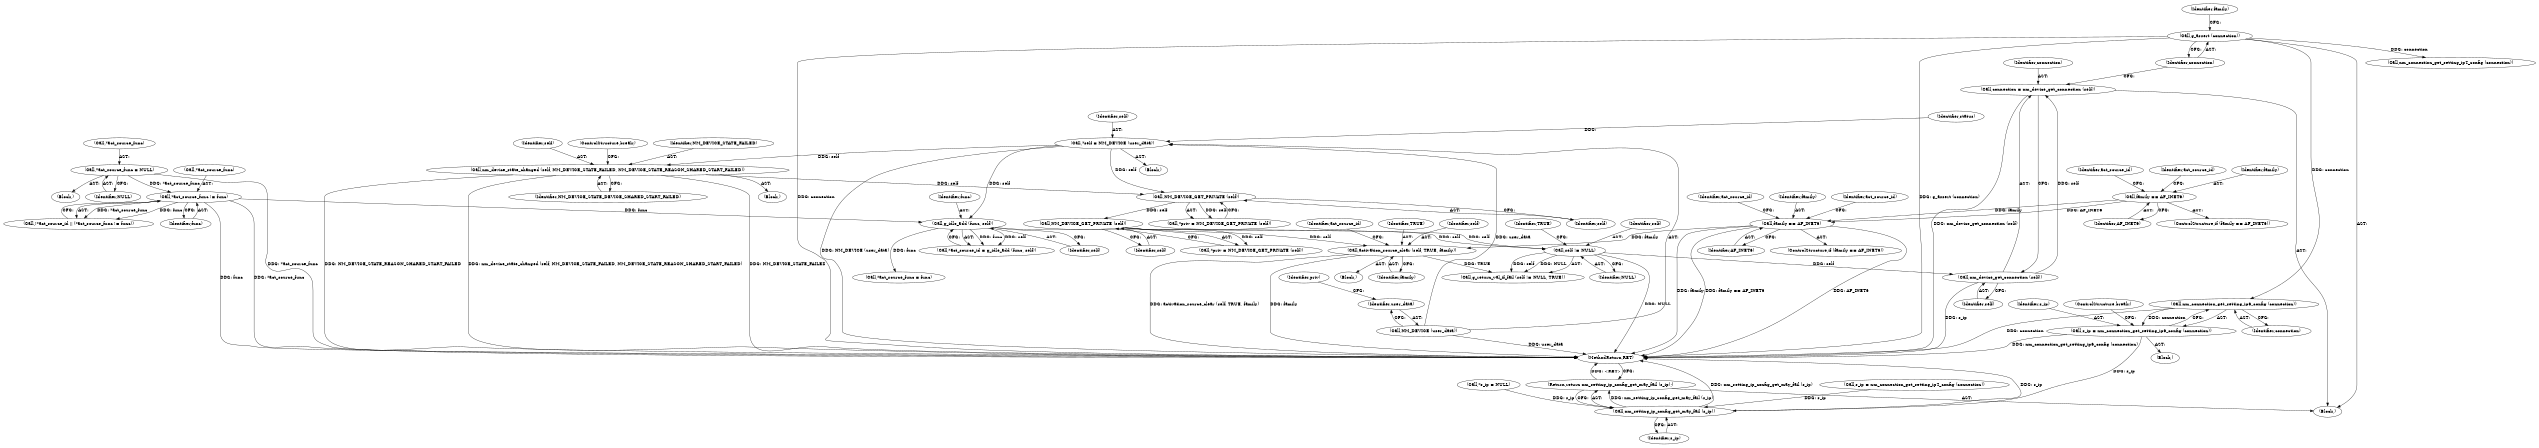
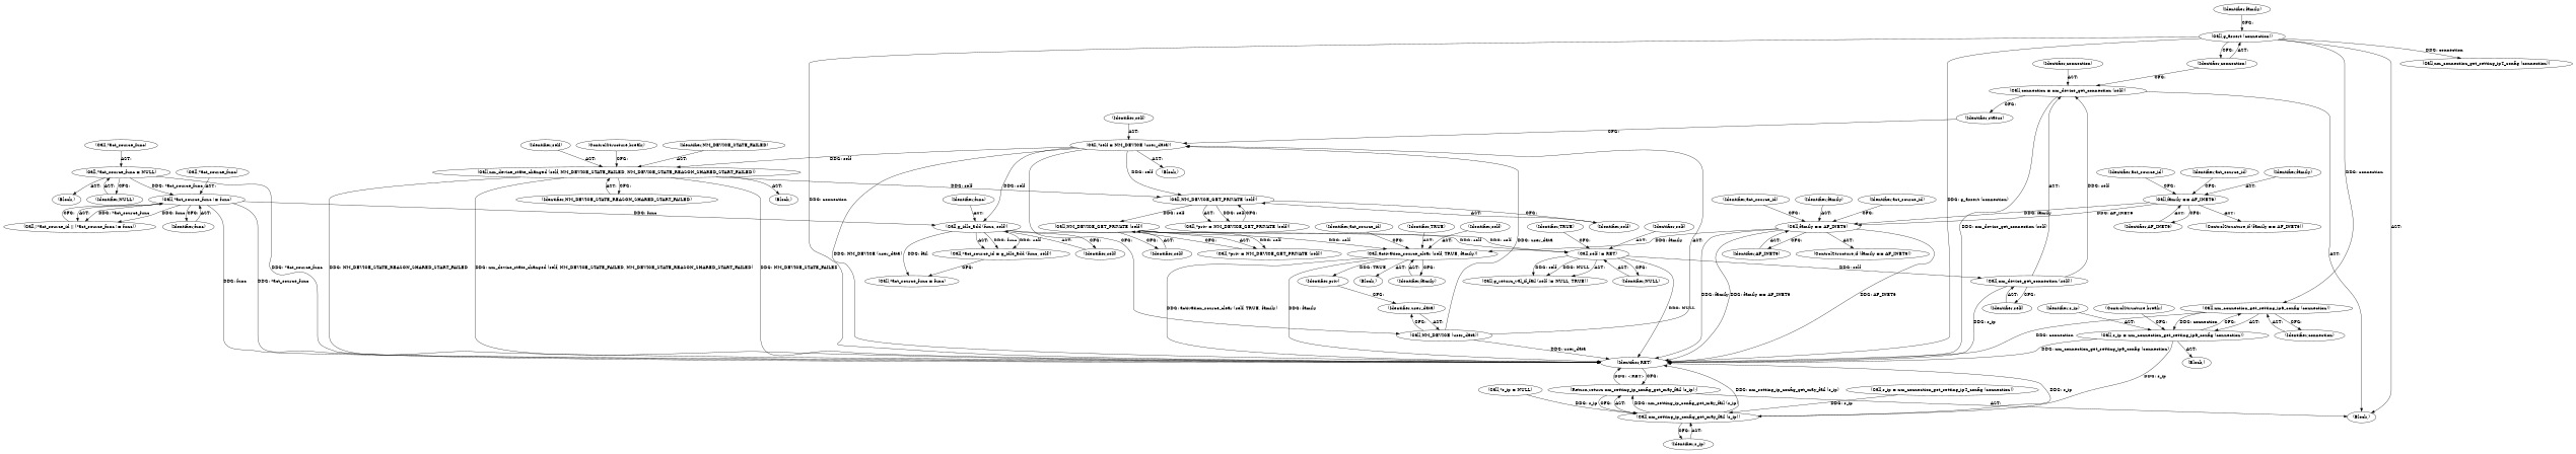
  digraph {
    n1 [label="(Call,nm_connection_get_setting_ip6_config (connection))"]
    n2 [label="(Call,s_ip = nm_connection_get_setting_ip6_config (connection))"]
-   n3 [label="(MethodReturn,RET)"]
+   n3 [label="(Identifier,RET)"]
    n4 [label="(Identifier,connection)"]
    n5 [label="(Call,nm_setting_ip_config_get_may_fail (s_ip))"]
    n6 [label="(Block,)"]
    n7 [label="(Return,return nm_setting_ip_config_get_may_fail (s_ip);)"]
    n8 [label="(Call,g_assert (connection))"]
    n9 [label="(Identifier,connection)"]
    n10 [label="(Block,)"]
    n11 [label="(Call,nm_connection_get_setting_ip4_config (connection))"]
    n12 [label="(Call,connection = nm_device_get_connection (self))"]
    n13 [label="(Call,nm_device_get_connection (self))"]
    n14 [label="(Identifier,self)"]
-   n15 [label="(Call,self != NULL)"]
+   n15 [label="(Call,self != RET)"]
    n16 [label="(Identifier,NULL)"]
    n17 [label="(Call,g_return_val_if_fail (self != NULL, TRUE))"]
    n18 [label="(Call,g_idle_add (func, self))"]
    n19 [label="(Call,*act_source_id = g_idle_add (func, self))"]
    n20 [label="(Identifier,self)"]
    n21 [label="(Call,*act_source_func = func)"]
    n22 [label="(Call,*act_source_func != func)"]
    n23 [label="(Call,!*act_source_id || (*act_source_func != func))"]
    n24 [label="(Identifier,func)"]
    n25 [label="(Call,*act_source_func = NULL)"]
    n26 [label="(Identifier,NULL)"]
    n27 [label="(Block,)"]
    n28 [label="(Call,activation_source_clear (self, TRUE, family))"]
    n29 [label="(Identifier,family)"]
    n30 [label="(Block,)"]
    n31 [label="(Call,NM_DEVICE_GET_PRIVATE (self))"]
    n32 [label="(Identifier,self)"]
    n33 [label="(Call,*priv = NM_DEVICE_GET_PRIVATE (self))"]
    n34 [label="(Call,NM_DEVICE_GET_PRIVATE (self))"]
    n35 [label="(Call,*priv = NM_DEVICE_GET_PRIVATE (self))"]
    n36 [label="(Identifier,self)"]
    n37 [label="(Call,nm_device_state_changed (self, NM_DEVICE_STATE_FAILED, NM_DEVICE_STATE_REASON_SHARED_START_FAILED))"]
    n38 [label="(Block,)"]
-   n39 [label="(Identifier,NM_DEVICE_STATE_DEVICE_SHARED_START_FAILED)"]
+   n39 [label="(Identifier,NM_DEVICE_STATE_REASON_SHARED_START_FAILED)"]
    n40 [label="(Call,*self = NM_DEVICE (user_data))"]
    n41 [label="(Call,NM_DEVICE (user_data))"]
    n42 [label="(Block,)"]
    n43 [label="(Identifier,user_data)"]
    n44 [label="(Call,family == AF_INET6)"]
    n45 [label="(Identifier,AF_INET6)"]
    n46 [label="(ControlStructure,if (family == AF_INET6))"]
    n47 [label="(Call,family == AF_INET6)"]
    n48 [label="(Identifier,AF_INET6)"]
    n49 [label="(ControlStructure,if (family == AF_INET6))"]
    n50 [label="(Identifier,s_ip)"]
    n51 [label="(Identifier,self)"]
    n52 [label="(Identifier,func)"]
    n53 [label="(Identifier,act_source_id)"]
    n54 [label="(Identifier,self)"]
    n55 [label="(ControlStructure,break;)"]
    n56 [label="(Identifier,family)"]
    n57 [label="(Identifier,self)"]
    n58 [label="(Identifier,self)"]
    n59 [label="(Identifier,act_source_id)"]
    n60 [label="(Identifier,connection)"]
    n61 [label="(Call,s_ip = nm_connection_get_setting_ip4_config (connection))"]
    n62 [label="(Call,*s_ip = NULL)"]
    n63 [label="(Call,*act_source_func)"]
    n64 [label="(Identifier,family)"]
    n65 [label="(Identifier,act_source_id)"]
    n66 [label="(Call,*act_source_func)"]
    n67 [label="(Identifier,act_source_id)"]
    n68 [label="(Identifier,s_ip)"]
    n69 [label="(Identifier,TRUE)"]
    n70 [label="(Identifier,act_source_id)"]
    n71 [label="(ControlStructure,break;)"]
    n72 [label="(Identifier,status)"]
    n73 [label="(Identifier,TRUE)"]
    n74 [label="(Identifier,family)"]
    n75 [label="(Identifier,priv)"]
    n76 [label="(Identifier,NM_DEVICE_STATE_FAILED)"]
    n1 -> n2 [label="AST: "]
    n1 -> n2 [label="DDG: connection"]
    n1 -> n3 [label="DDG: connection"]
    n1 -> n4 [label="CFG: "]
    n2 -> n1 [label="CFG: "]
    n2 -> n3 [label="DDG: nm_connection_get_setting_ip6_config (connection)"]
    n2 -> n5 [label="DDG: s_ip"]
    n2 -> n6 [label="AST: "]
    n3 -> n7 [label="CFG: "]
    n4 -> n1 [label="AST: "]
    n5 -> n3 [label="DDG: nm_setting_ip_config_get_may_fail (s_ip)"]
    n5 -> n3 [label="DDG: s_ip"]
    n5 -> n7 [label="AST: "]
    n5 -> n7 [label="DDG: nm_setting_ip_config_get_may_fail (s_ip)"]
    n5 -> n50 [label="CFG: "]
    n7 -> n3 [label="DDG: <RET>"]
    n7 -> n5 [label="CFG: "]
    n7 -> n10 [label="AST: "]
    n8 -> n1 [label="DDG: connection"]
    n8 -> n3 [label="DDG: g_assert (connection)"]
    n8 -> n3 [label="DDG: connection"]
    n8 -> n9 [label="CFG: "]
    n8 -> n10 [label="AST: "]
    n8 -> n11 [label="DDG: connection"]
    n9 -> n8 [label="AST: "]
    n9 -> n12 [label="CFG: "]
    n12 -> n3 [label="DDG: nm_device_get_connection (self)"]
    n12 -> n10 [label="AST: "]
-   n12 -> n13 [label="CFG: "]
+   n12 -> n72 [label="CFG: "]
    n13 -> n3 [label="DDG: s_ip"]
    n13 -> n12 [label="AST: "]
    n13 -> n12 [label="DDG: self"]
    n13 -> n14 [label="CFG: "]
    n14 -> n13 [label="AST: "]
    n15 -> n3 [label="DDG: NULL"]
    n15 -> n13 [label="DDG: self"]
    n15 -> n16 [label="CFG: "]
    n15 -> n17 [label="AST: "]
    n15 -> n17 [label="DDG: self"]
    n15 -> n17 [label="DDG: NULL"]
    n16 -> n15 [label="AST: "]
    n18 -> n15 [label="DDG: self"]
    n18 -> n19 [label="AST: "]
    n18 -> n19 [label="DDG: func"]
    n18 -> n19 [label="DDG: self"]
    n18 -> n20 [label="CFG: "]
-   n18 -> n21 [label="DDG: func"]
-   n19 -> n18 [label="CFG: "]
+   n18 -> n21 [label="DDG: fail"]
+   n19 -> n21 [label="CFG: "]
    n20 -> n18 [label="AST: "]
    n22 -> n3 [label="DDG: *act_source_func"]
    n22 -> n3 [label="DDG: func"]
    n22 -> n18 [label="DDG: func"]
    n22 -> n23 [label="AST: "]
    n22 -> n23 [label="DDG: *act_source_func"]
    n22 -> n23 [label="DDG: func"]
    n22 -> n24 [label="CFG: "]
    n23 -> n22 [label="CFG: "]
    n24 -> n22 [label="AST: "]
    n25 -> n3 [label="DDG: *act_source_func"]
    n25 -> n22 [label="DDG: *act_source_func"]
    n25 -> n26 [label="CFG: "]
    n25 -> n27 [label="AST: "]
    n26 -> n25 [label="AST: "]
    n28 -> n3 [label="DDG: activation_source_clear (self, TRUE, family)"]
    n28 -> n3 [label="DDG: family"]
-   n28 -> n17 [label="DDG: TRUE"]
+   n28 -> n75 [label="DDG: TRUE"]
    n28 -> n29 [label="CFG: "]
    n28 -> n30 [label="AST: "]
    n29 -> n28 [label="AST: "]
    n31 -> n15 [label="DDG: self"]
    n31 -> n28 [label="DDG: self"]
    n31 -> n32 [label="CFG: "]
    n31 -> n33 [label="AST: "]
    n31 -> n33 [label="DDG: self"]
    n32 -> n31 [label="AST: "]
    n33 -> n31 [label="CFG: "]
    n34 -> n31 [label="DDG: self"]
    n34 -> n35 [label="AST: "]
    n34 -> n35 [label="DDG: self"]
    n34 -> n36 [label="CFG: "]
    n35 -> n34 [label="CFG: "]
    n36 -> n34 [label="AST: "]
    n37 -> n3 [label="DDG: NM_DEVICE_STATE_REASON_SHARED_START_FAILED"]
    n37 -> n3 [label="DDG: nm_device_state_changed (self, NM_DEVICE_STATE_FAILED, NM_DEVICE_STATE_REASON_SHARED_START_FAILED)"]
    n37 -> n3 [label="DDG: NM_DEVICE_STATE_FAILED"]
    n37 -> n34 [label="DDG: self"]
    n37 -> n38 [label="AST: "]
    n37 -> n39 [label="CFG: "]
    n39 -> n37 [label="AST: "]
    n40 -> n3 [label="DDG: NM_DEVICE (user_data)"]
    n40 -> n18 [label="DDG: self"]
    n40 -> n34 [label="DDG: self"]
    n40 -> n37 [label="DDG: self"]
+   n40 -> n41 [label="CFG: "]
    n40 -> n42 [label="AST: "]
    n41 -> n3 [label="DDG: user_data"]
    n41 -> n40 [label="AST: "]
    n41 -> n40 [label="DDG: user_data"]
    n41 -> n43 [label="CFG: "]
    n43 -> n41 [label="AST: "]
    n44 -> n3 [label="DDG: AF_INET6"]
    n44 -> n3 [label="DDG: family"]
    n44 -> n3 [label="DDG: family == AF_INET6"]
    n44 -> n28 [label="DDG: family"]
    n44 -> n45 [label="CFG: "]
    n44 -> n46 [label="AST: "]
    n45 -> n44 [label="AST: "]
    n47 -> n44 [label="DDG: family"]
    n47 -> n44 [label="DDG: AF_INET6"]
    n47 -> n48 [label="CFG: "]
    n47 -> n49 [label="AST: "]
    n48 -> n47 [label="AST: "]
    n50 -> n5 [label="AST: "]
    n51 -> n40 [label="AST: "]
    n52 -> n18 [label="AST: "]
    n53 -> n47 [label="CFG: "]
    n54 -> n28 [label="AST: "]
    n55 -> n2 [label="CFG: "]
    n56 -> n8 [label="CFG: "]
    n57 -> n37 [label="AST: "]
    n58 -> n15 [label="AST: "]
    n59 -> n44 [label="CFG: "]
    n60 -> n12 [label="AST: "]
    n61 -> n5 [label="DDG: s_ip"]
    n62 -> n5 [label="DDG: s_ip"]
    n63 -> n25 [label="AST: "]
    n64 -> n44 [label="AST: "]
    n65 -> n28 [label="CFG: "]
    n66 -> n22 [label="AST: "]
    n67 -> n44 [label="CFG: "]
    n68 -> n2 [label="AST: "]
    n69 -> n28 [label="AST: "]
    n70 -> n47 [label="CFG: "]
    n71 -> n37 [label="CFG: "]
-   n72 -> n40 [label="DDG: "]
+   n72 -> n40 [label="CFG: "]
    n73 -> n15 [label="CFG: "]
    n74 -> n47 [label="AST: "]
    n75 -> n43 [label="CFG: "]
    n76 -> n37 [label="AST: "]
  }
